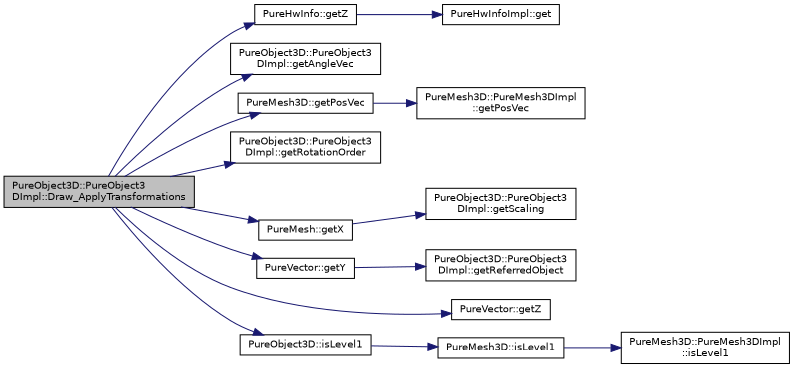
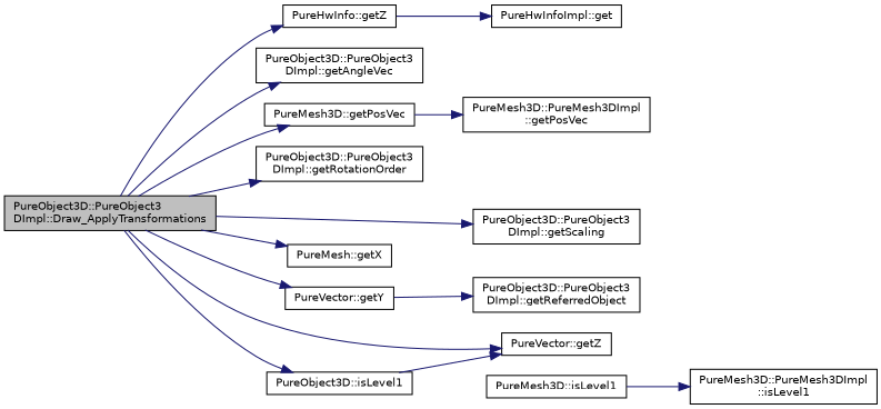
  digraph {
    rankdir=LR
    node [color=black fillcolor=white fontname=Helvetica fontsize=10 shape=record style=filled]
    edge [color=midnightblue fontname=Helvetica fontsize=10 labelfontname=Helvetica labelfontsize=10 style=solid]
    n1 [fillcolor=grey75 fontcolor=black height=0.2 label="PureObject3D::PureObject3\lDImpl::Draw_ApplyTransformations" width=0.4]
    n2 [height=0.2 label="PureHwInfo::getZ" width=0.4]
    n3 [height=0.2 label="PureObject3D::PureObject3\lDImpl::getAngleVec" width=0.4]
    n4 [height=0.2 label="PureMesh3D::getPosVec" width=0.4]
    n5 [height=0.2 label="PureObject3D::PureObject3\lDImpl::getRotationOrder" width=0.4]
    n6 [height=0.2 label="PureObject3D::PureObject3\lDImpl::getScaling" width=0.4]
    n7 [height=0.2 label="PureMesh::getX" width=0.4]
    n8 [height=0.2 label="PureVector::getY" width=0.4]
    n9 [height=0.2 label="PureVector::getZ" width=0.4]
    n10 [height=0.2 label="PureObject3D::isLevel1" width=0.4]
    n11 [height=0.2 label="PureHwInfoImpl::get" width=0.4]
    n12 [height=0.2 label="PureMesh3D::PureMesh3DImpl\l::getPosVec" width=0.4]
    n13 [height=0.2 label="PureObject3D::PureObject3\lDImpl::getReferredObject" width=0.4]
    n14 [height=0.2 label="PureMesh3D::isLevel1" width=0.4]
    n15 [height=0.2 label="PureMesh3D::PureMesh3DImpl\l::isLevel1" width=0.4]
    n1 -> n2
    n1 -> n3
    n1 -> n4
    n1 -> n5
-   n7 -> n6
+   n1 -> n6
    n1 -> n7
    n1 -> n8
    n1 -> n9
    n1 -> n10
    n2 -> n11
    n4 -> n12
    n8 -> n13
-   n10 -> n14
+   n10 -> n9
    n14 -> n15
  }
